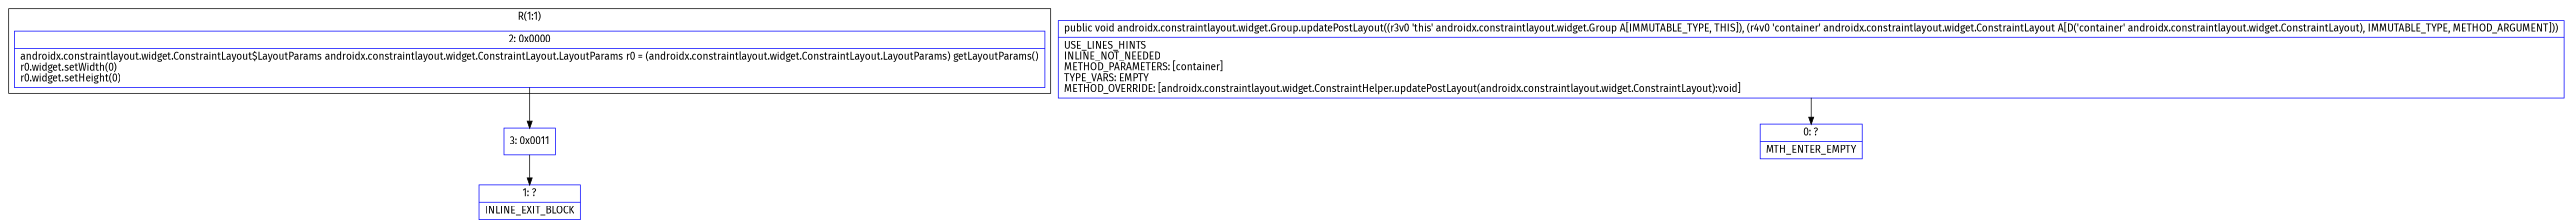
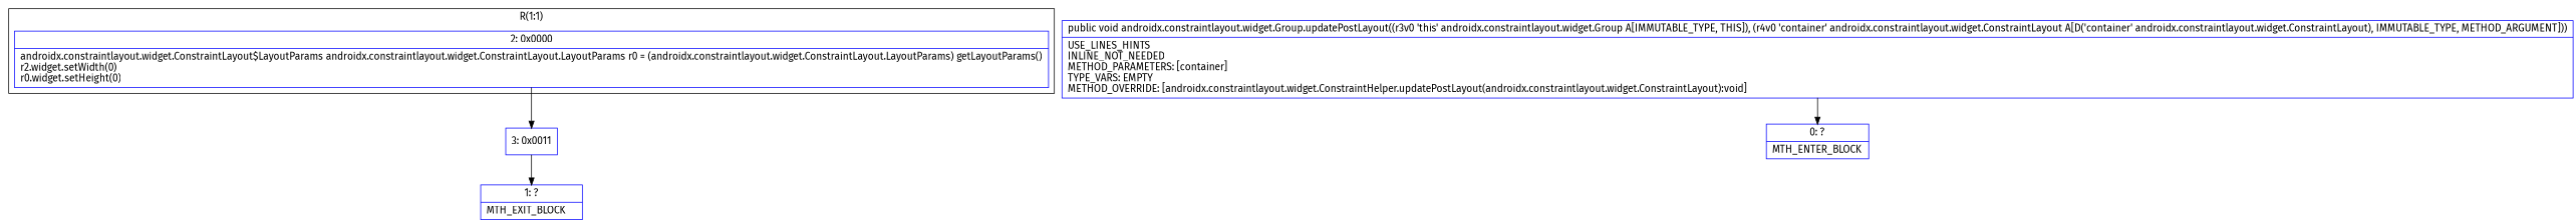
  digraph {
    fontname="Fira Sans"
    node [color=blue fontname="Fira Sans" shape=record]
    edge [fontname="Fira Sans"]
-   n1 [label="{2\:\ 0x0000|androidx.constraintlayout.widget.ConstraintLayout$LayoutParams androidx.constraintlayout.widget.ConstraintLayout.LayoutParams r0 = (androidx.constraintlayout.widget.ConstraintLayout.LayoutParams) getLayoutParams()\lr0.widget.setWidth(0)\lr0.widget.setHeight(0)\l}"]
+   n1 [label="{2\:\ 0x0000|androidx.constraintlayout.widget.ConstraintLayout$LayoutParams androidx.constraintlayout.widget.ConstraintLayout.LayoutParams r0 = (androidx.constraintlayout.widget.ConstraintLayout.LayoutParams) getLayoutParams()\lr2.widget.setWidth(0)\lr0.widget.setHeight(0)\l}"]
    n2 [label="{3\:\ 0x0011}"]
-   n3 [label="{1\:\ ?|INLINE_EXIT_BLOCK\l}"]
-   n4 [label="{0\:\ ?|MTH_ENTER_EMPTY\l}"]
+   n3 [label="{1\:\ ?|MTH_EXIT_BLOCK\l}"]
+   n4 [label="{0\:\ ?|MTH_ENTER_BLOCK\l}"]
    n5 [label="{public void androidx.constraintlayout.widget.Group.updatePostLayout((r3v0 'this' androidx.constraintlayout.widget.Group A[IMMUTABLE_TYPE, THIS]), (r4v0 'container' androidx.constraintlayout.widget.ConstraintLayout A[D('container' androidx.constraintlayout.widget.ConstraintLayout), IMMUTABLE_TYPE, METHOD_ARGUMENT]))  | USE_LINES_HINTS\lINLINE_NOT_NEEDED\lMETHOD_PARAMETERS: [container]\lTYPE_VARS: EMPTY\lMETHOD_OVERRIDE: [androidx.constraintlayout.widget.ConstraintHelper.updatePostLayout(androidx.constraintlayout.widget.ConstraintLayout):void]\l}"]
    subgraph cluster_1 {
      label="R(1:1)"
      n1
    }
    n1 -> n2
    n2 -> n3
    n5 -> n4
  }
